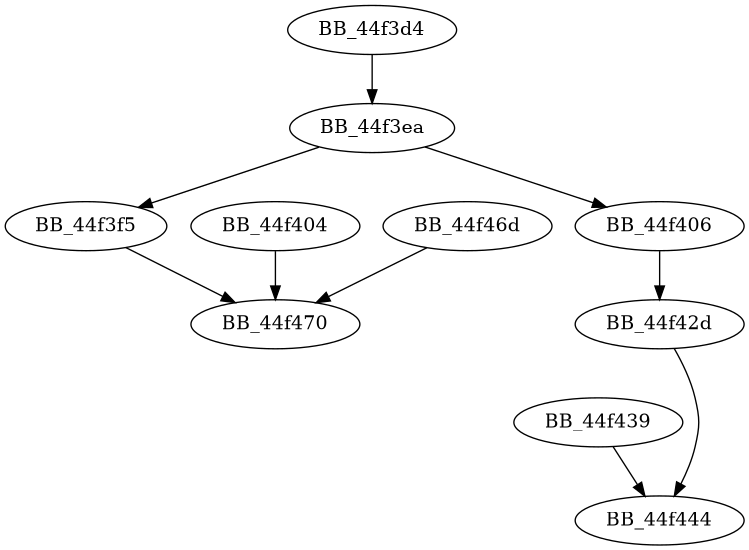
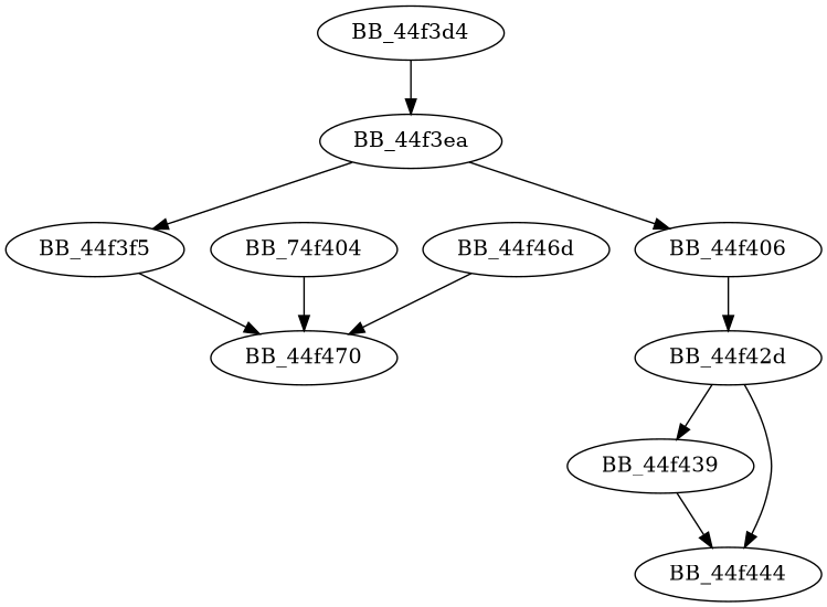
  digraph {
    BB_44f3d4
    BB_44f3ea
    BB_44f3f5
    BB_44f406
    BB_44f470
    BB_44f42d
    BB_44f439
    BB_44f444
-   BB_44f404
+   BB_44f404 [label=BB_74f404]
    BB_44f46d
    BB_44f3d4 -> BB_44f3ea
    BB_44f3ea -> BB_44f3f5
    BB_44f3ea -> BB_44f406
    BB_44f3f5 -> BB_44f470
    BB_44f406 -> BB_44f42d
+   BB_44f42d -> BB_44f439
    BB_44f42d -> BB_44f444
    BB_44f439 -> BB_44f444
    BB_44f404 -> BB_44f470
    BB_44f46d -> BB_44f470
  }
